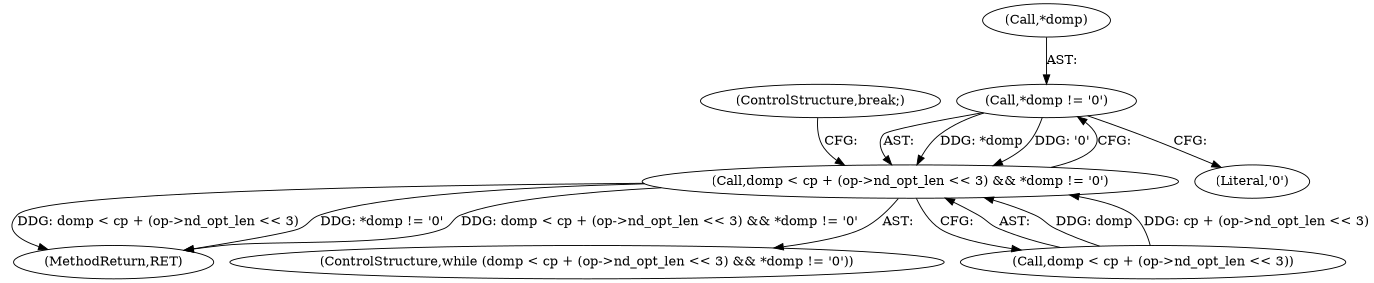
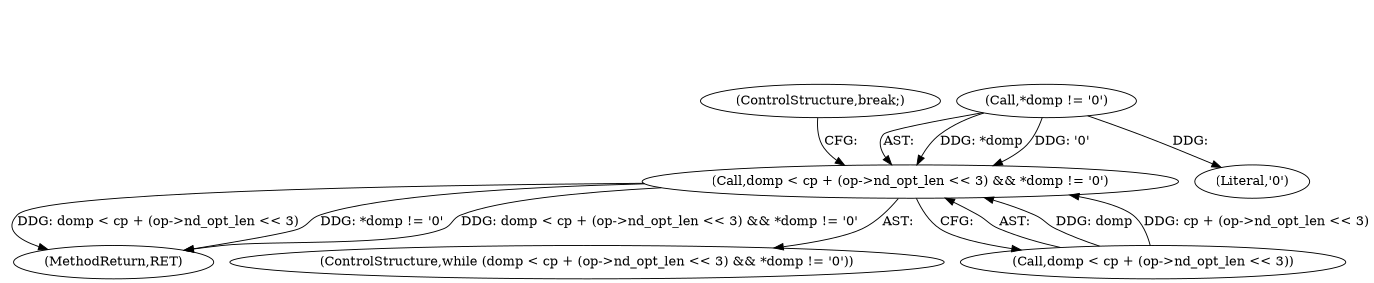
  digraph {
    n1 [label="(Call,*domp != '\0')"]
    n2 [label="(Call,domp < cp + (op->nd_opt_len << 3) && *domp != '\0')"]
    n3 [label="(Literal,'\0')"]
    n4 [label="(MethodReturn,RET)"]
    n5 [label="(ControlStructure,while (domp < cp + (op->nd_opt_len << 3) && *domp != '\0'))"]
    n6 [label="(Call,domp < cp + (op->nd_opt_len << 3))"]
-   n7 [label="(Call,*domp)"]
    n8 [label="(ControlStructure,break;)"]
    n1 -> n2 [label="AST: "]
    n1 -> n2 [label="DDG: *domp"]
    n1 -> n2 [label="DDG: '\0'"]
-   n1 -> n3 [label="CFG: "]
-   n2 -> n1 [label="CFG: "]
+   n1 -> n3 [label="DDG: "]
    n2 -> n4 [label="DDG: domp < cp + (op->nd_opt_len << 3)"]
    n2 -> n4 [label="DDG: *domp != '\0'"]
    n2 -> n4 [label="DDG: domp < cp + (op->nd_opt_len << 3) && *domp != '\0'"]
    n2 -> n5 [label="AST: "]
    n2 -> n6 [label="CFG: "]
    n6 -> n2 [label="AST: "]
    n6 -> n2 [label="DDG: domp"]
    n6 -> n2 [label="DDG: cp + (op->nd_opt_len << 3)"]
-   n7 -> n1 [label="AST: "]
    n8 -> n2 [label="CFG: "]
  }
